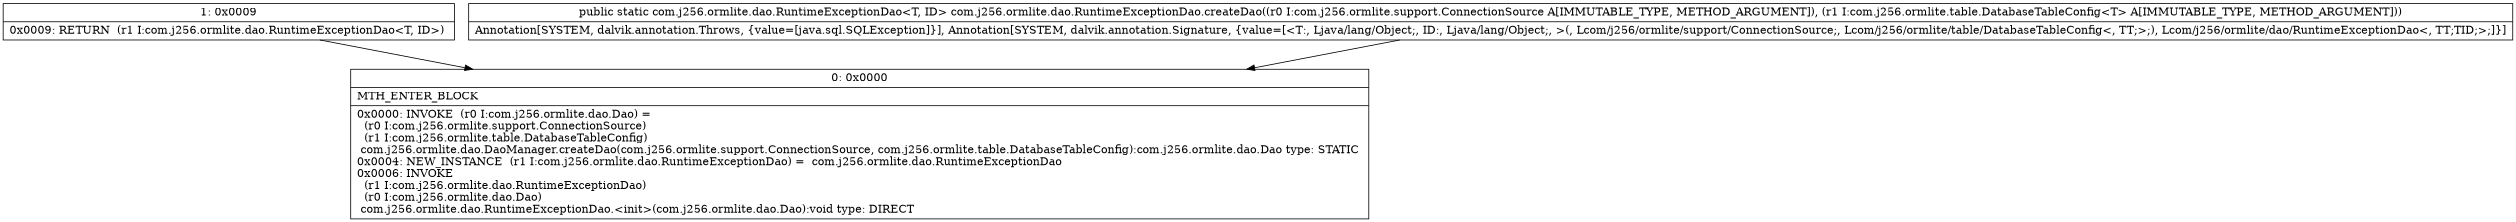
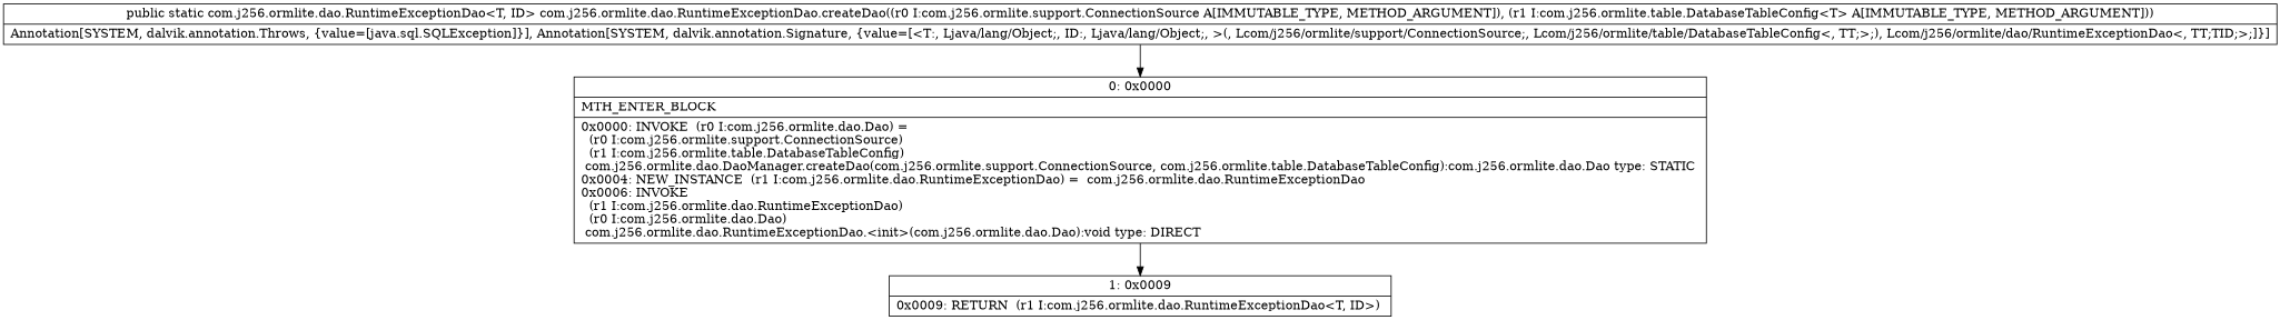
  digraph {
    node [shape=record]
    n1 [label="{0\:\ 0x0000|MTH_ENTER_BLOCK\l|0x0000: INVOKE  (r0 I:com.j256.ormlite.dao.Dao) = \l  (r0 I:com.j256.ormlite.support.ConnectionSource)\l  (r1 I:com.j256.ormlite.table.DatabaseTableConfig)\l com.j256.ormlite.dao.DaoManager.createDao(com.j256.ormlite.support.ConnectionSource, com.j256.ormlite.table.DatabaseTableConfig):com.j256.ormlite.dao.Dao type: STATIC \l0x0004: NEW_INSTANCE  (r1 I:com.j256.ormlite.dao.RuntimeExceptionDao) =  com.j256.ormlite.dao.RuntimeExceptionDao \l0x0006: INVOKE  \l  (r1 I:com.j256.ormlite.dao.RuntimeExceptionDao)\l  (r0 I:com.j256.ormlite.dao.Dao)\l com.j256.ormlite.dao.RuntimeExceptionDao.\<init\>(com.j256.ormlite.dao.Dao):void type: DIRECT \l}"]
    n2 [label="{1\:\ 0x0009|0x0009: RETURN  (r1 I:com.j256.ormlite.dao.RuntimeExceptionDao\<T, ID\>) \l}"]
    n3 [label="{public static com.j256.ormlite.dao.RuntimeExceptionDao\<T, ID\> com.j256.ormlite.dao.RuntimeExceptionDao.createDao((r0 I:com.j256.ormlite.support.ConnectionSource A[IMMUTABLE_TYPE, METHOD_ARGUMENT]), (r1 I:com.j256.ormlite.table.DatabaseTableConfig\<T\> A[IMMUTABLE_TYPE, METHOD_ARGUMENT]))  | Annotation[SYSTEM, dalvik.annotation.Throws, \{value=[java.sql.SQLException]\}], Annotation[SYSTEM, dalvik.annotation.Signature, \{value=[\<T:, Ljava\/lang\/Object;, ID:, Ljava\/lang\/Object;, \>(, Lcom\/j256\/ormlite\/support\/ConnectionSource;, Lcom\/j256\/ormlite\/table\/DatabaseTableConfig\<, TT;\>;), Lcom\/j256\/ormlite\/dao\/RuntimeExceptionDao\<, TT;TID;\>;]\}]\l}"]
-   n2 -> n1
+   n1 -> n2
    n3 -> n1
  }
